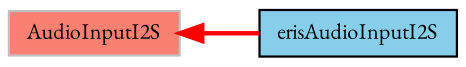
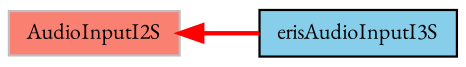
  digraph {
    rankdir=LR
    fontname="EB Garamond"
    node [fontname="EB Garamond" fontsize=10 shape=record style=filled]
    n1 [color=grey75 fillcolor=salmon height=0.2 label=AudioInputI2S width=0.4]
-   n2 [color=black fillcolor=skyblue height=0.2 label=erisAudioInputI2S width=0.4]
+   n2 [color=black fillcolor=skyblue height=0.2 label=erisAudioInputI3S width=0.4]
    n1 -> n2 [color=red dir=back fontname="EB Garamond" fontsize=10 labelfontname=Helvetica labelfontsize=10 style=bold]
  }
